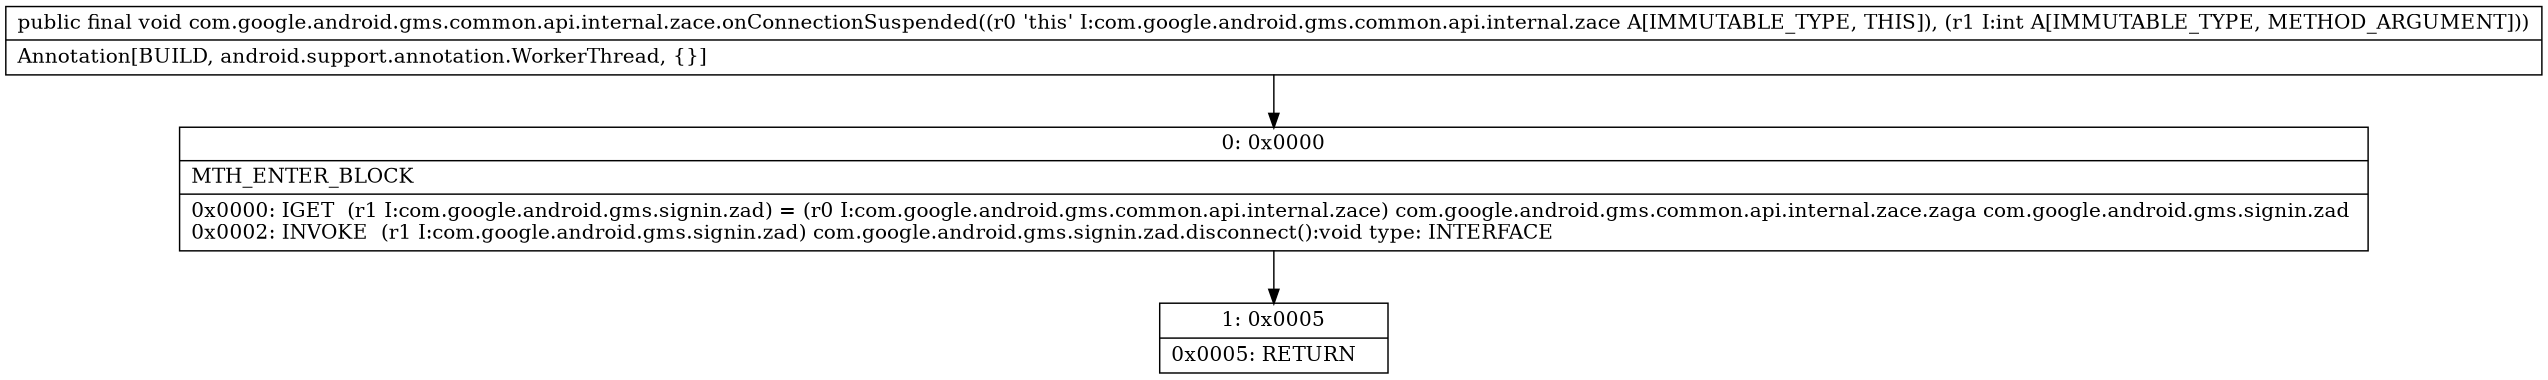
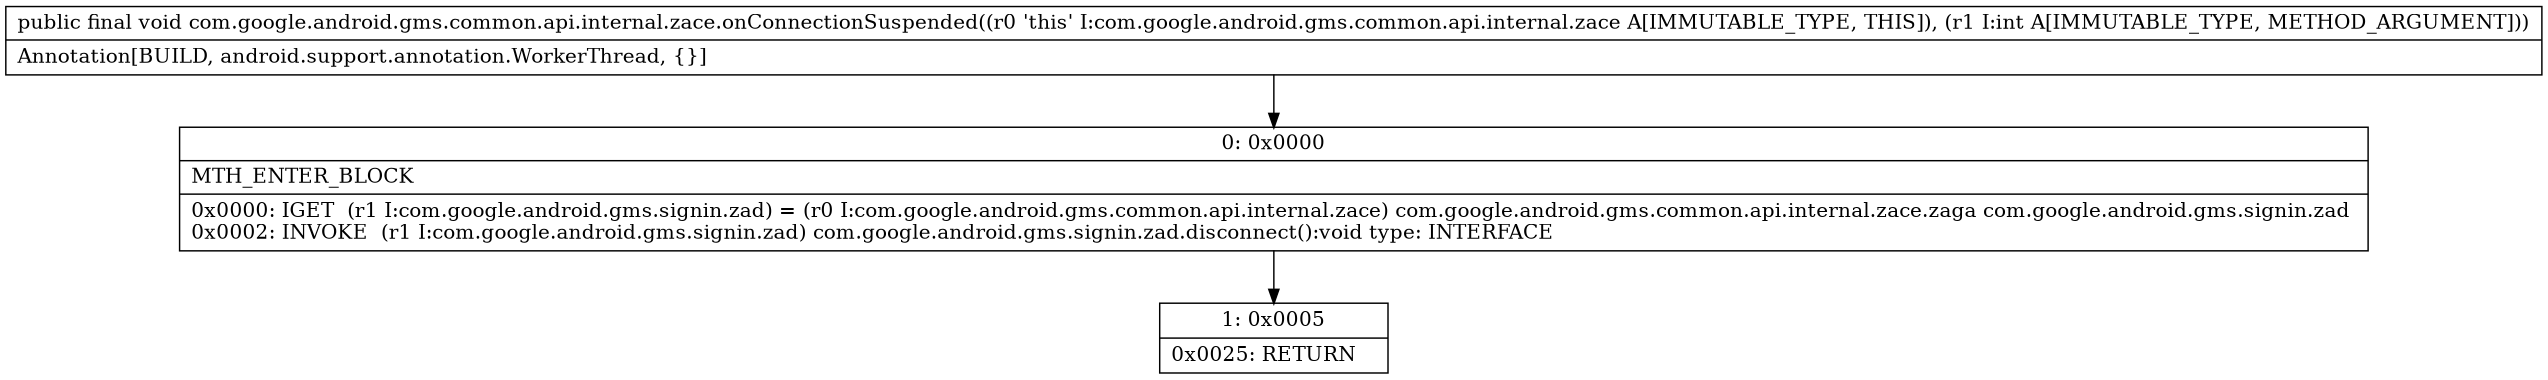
  digraph {
    node [shape=record]
    n1 [label="{0\:\ 0x0000|MTH_ENTER_BLOCK\l|0x0000: IGET  (r1 I:com.google.android.gms.signin.zad) = (r0 I:com.google.android.gms.common.api.internal.zace) com.google.android.gms.common.api.internal.zace.zaga com.google.android.gms.signin.zad \l0x0002: INVOKE  (r1 I:com.google.android.gms.signin.zad) com.google.android.gms.signin.zad.disconnect():void type: INTERFACE \l}"]
-   n2 [label="{1\:\ 0x0005|0x0005: RETURN   \l}"]
+   n2 [label="{1\:\ 0x0005|0x0025: RETURN   \l}"]
    n3 [label="{public final void com.google.android.gms.common.api.internal.zace.onConnectionSuspended((r0 'this' I:com.google.android.gms.common.api.internal.zace A[IMMUTABLE_TYPE, THIS]), (r1 I:int A[IMMUTABLE_TYPE, METHOD_ARGUMENT]))  | Annotation[BUILD, android.support.annotation.WorkerThread, \{\}]\l}"]
    n1 -> n2
    n3 -> n1
  }
